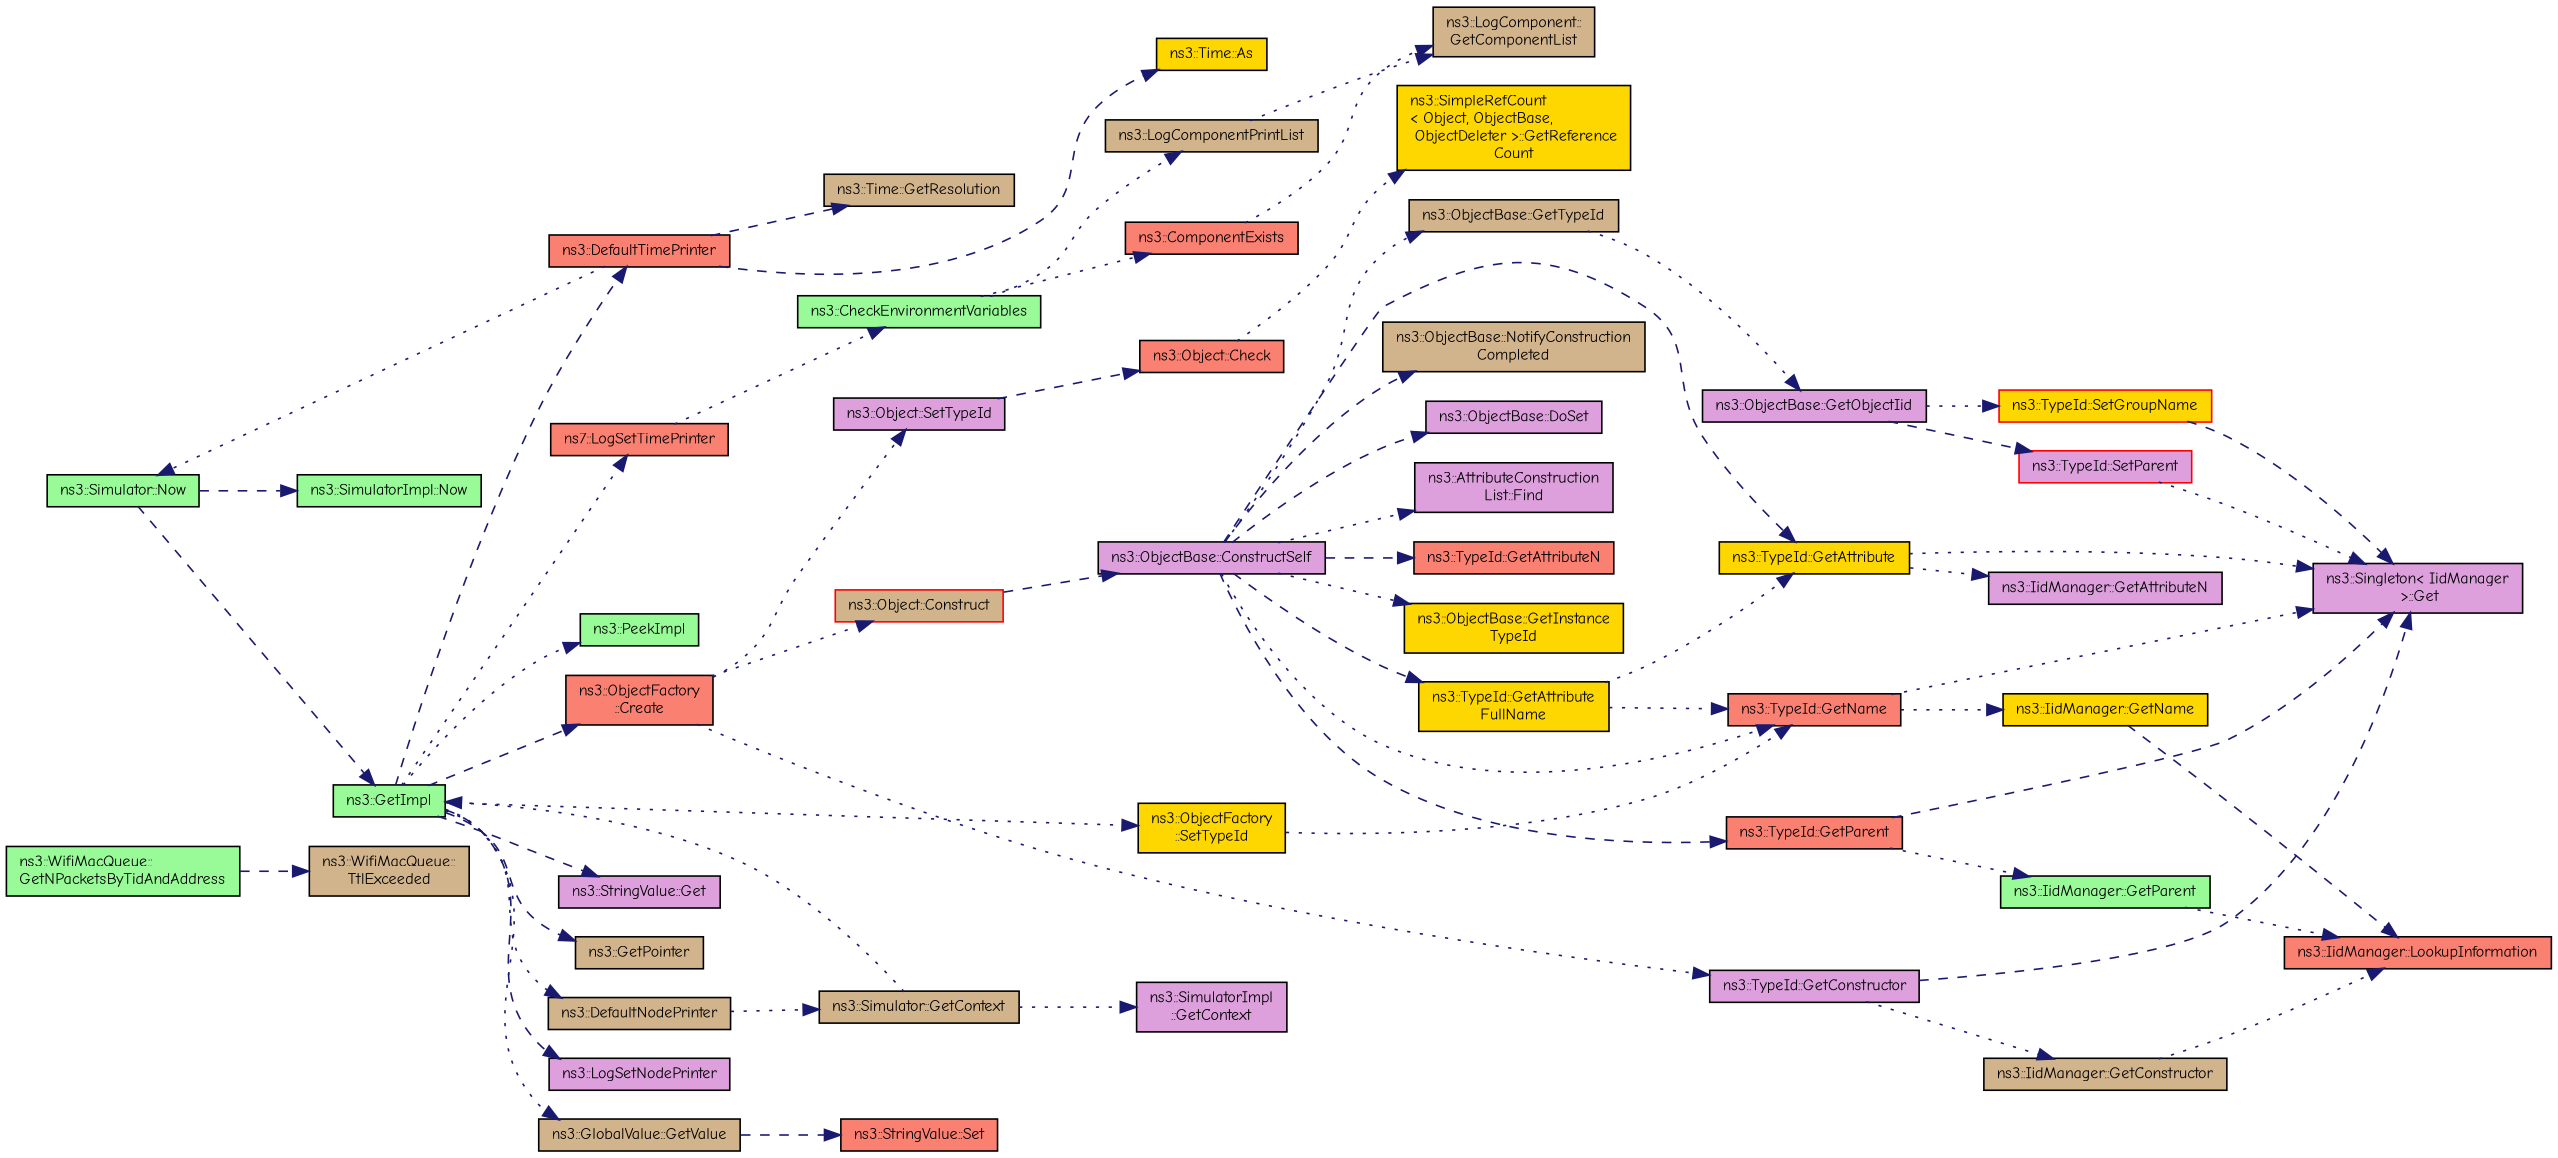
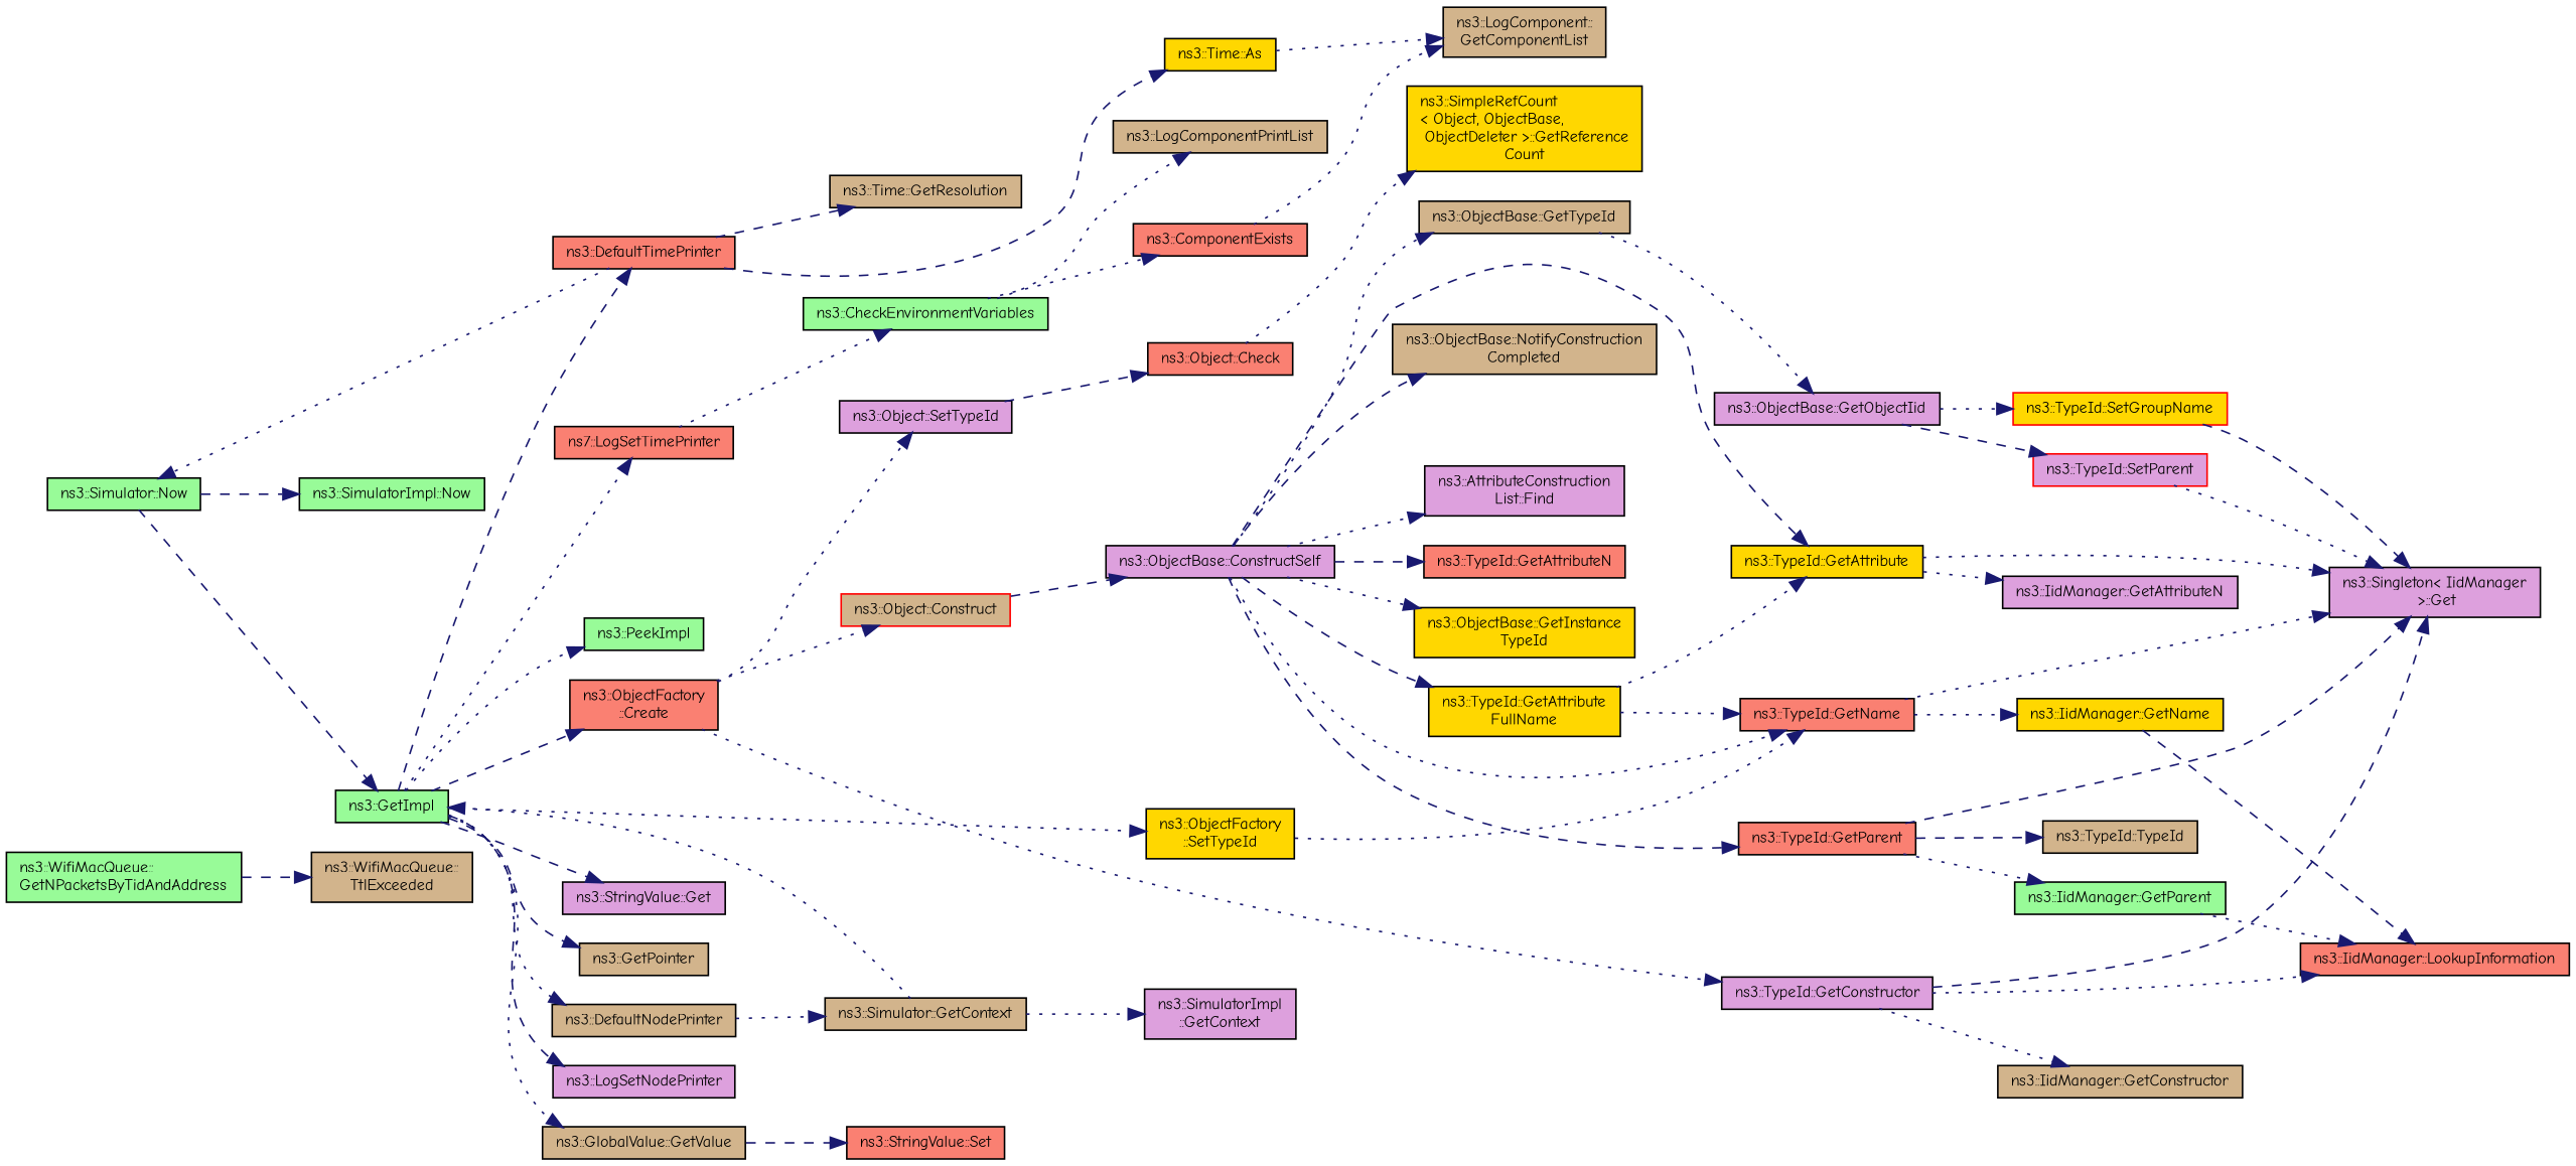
  digraph {
    fontname="Comic Neue"
    rankdir=LR
    node [color=black fillcolor=tan fontname="Comic Neue" fontsize=10 shape=record style=filled]
    edge [color=midnightblue fontname="Comic Neue" fontsize=10 labelfontname=Helvetica labelfontsize=10 style=dotted]
    n1 [fillcolor=palegreen fontcolor=black height=0.2 label="ns3::WifiMacQueue::\lGetNPacketsByTidAndAddress" width=0.4]
    n2 [height=0.2 label="ns3::WifiMacQueue::\lTtlExceeded" width=0.4]
    n3 [fillcolor=palegreen height=0.2 label="ns3::Simulator::Now" width=0.4]
    n4 [fillcolor=palegreen height=0.2 label="ns3::GetImpl" width=0.4]
    n5 [fillcolor=palegreen height=0.2 label="ns3::SimulatorImpl::Now" width=0.4]
    n6 [fillcolor=salmon height=0.2 label="ns3::ObjectFactory\l::Create" width=0.4]
    n7 [height=0.2 label="ns3::DefaultNodePrinter" width=0.4]
    n8 [fillcolor=salmon height=0.2 label="ns3::DefaultTimePrinter" width=0.4]
    n9 [fillcolor=plum height=0.2 label="ns3::StringValue::Get" width=0.4]
    n10 [height=0.2 label="ns3::GetPointer" width=0.4]
    n11 [height=0.2 label="ns3::GlobalValue::GetValue" width=0.4]
    n12 [fillcolor=plum height=0.2 label="ns3::LogSetNodePrinter" width=0.4]
    n13 [fillcolor=salmon height=0.2 label="ns7::LogSetTimePrinter" width=0.4]
    n14 [fillcolor=palegreen height=0.2 label="ns3::PeekImpl" width=0.4]
    n15 [fillcolor=gold height=0.2 label="ns3::ObjectFactory\l::SetTypeId" width=0.4]
    n16 [color=red height=0.2 label="ns3::Object::Construct" width=0.4]
    n17 [fillcolor=plum height=0.2 label="ns3::TypeId::GetConstructor" width=0.4]
    n18 [fillcolor=plum height=0.2 label="ns3::Object::SetTypeId" width=0.4]
    n19 [height=0.2 label="ns3::Simulator::GetContext" width=0.4]
    n20 [fillcolor=gold height=0.2 label="ns3::Time::As" width=0.4]
    n21 [height=0.2 label="ns3::Time::GetResolution" width=0.4]
    n22 [fillcolor=salmon height=0.2 label="ns3::StringValue::Set" width=0.4]
    n23 [fillcolor=palegreen height=0.2 label="ns3::CheckEnvironmentVariables" width=0.4]
    n24 [fillcolor=salmon height=0.2 label="ns3::TypeId::GetName" width=0.4]
    n25 [fillcolor=plum height=0.2 label="ns3::ObjectBase::ConstructSelf" width=0.4]
    n26 [fillcolor=plum height=0.2 label="ns3::Singleton\< IidManager\l \>::Get" width=0.4]
    n27 [height=0.2 label="ns3::IidManager::GetConstructor" width=0.4]
    n28 [fillcolor=salmon height=0.2 label="ns3::Object::Check" width=0.4]
-   n29 [fillcolor=plum height=0.2 label="ns3::ObjectBase::DoSet" width=0.4]
    n30 [fillcolor=plum height=0.2 label="ns3::AttributeConstruction\lList::Find" width=0.4]
    n31 [fillcolor=gold height=0.2 label="ns3::TypeId::GetAttribute" width=0.4]
    n32 [fillcolor=gold height=0.2 label="ns3::TypeId::GetAttribute\lFullName" width=0.4]
    n33 [fillcolor=salmon height=0.2 label="ns3::TypeId::GetAttributeN" width=0.4]
    n34 [fillcolor=gold height=0.2 label="ns3::ObjectBase::GetInstance\lTypeId" width=0.4]
    n35 [fillcolor=salmon height=0.2 label="ns3::TypeId::GetParent" width=0.4]
    n36 [height=0.2 label="ns3::ObjectBase::GetTypeId" width=0.4]
    n37 [height=0.2 label="ns3::ObjectBase::NotifyConstruction\lCompleted" width=0.4]
    n38 [fillcolor=plum height=0.2 label="ns3::IidManager::GetAttributeN" width=0.4]
    n39 [fillcolor=gold height=0.2 label="ns3::IidManager::GetName" width=0.4]
+   n40 [height=0.2 label="ns3::TypeId::TypeId" width=0.4]
    n41 [fillcolor=palegreen height=0.2 label="ns3::IidManager::GetParent" width=0.4]
    n42 [fillcolor=plum height=0.2 label="ns3::ObjectBase::GetObjectIid" width=0.4]
    n43 [fillcolor=salmon height=0.2 label="ns3::IidManager::LookupInformation" width=0.4]
    n44 [color=red fillcolor=gold height=0.2 label="ns3::TypeId::SetGroupName" width=0.4]
    n45 [color=red fillcolor=plum height=0.2 label="ns3::TypeId::SetParent" width=0.4]
    n46 [fillcolor=gold height=0.2 label="ns3::SimpleRefCount\l\< Object, ObjectBase,\l ObjectDeleter \>::GetReference\lCount" width=0.4]
    n47 [fillcolor=plum height=0.2 label="ns3::SimulatorImpl\l::GetContext" width=0.4]
    n48 [fillcolor=salmon height=0.2 label="ns3::ComponentExists" width=0.4]
    n49 [height=0.2 label="ns3::LogComponentPrintList" width=0.4]
    n50 [height=0.2 label="ns3::LogComponent::\lGetComponentList" width=0.4]
    n1 -> n2 [style=dashed]
    n3 -> n4 [style=dashed]
    n3 -> n5 [style=dashed]
    n4 -> n6 [style=dashed]
    n4 -> n7
    n4 -> n8 [style=dashed]
    n4 -> n9 [style=dashed]
    n4 -> n10 [style=dashed]
    n4 -> n11
    n4 -> n12 [style=dashed]
    n4 -> n13
    n4 -> n14
    n4 -> n15
    n6 -> n16
    n6 -> n17
    n6 -> n18
    n7 -> n19
    n8 -> n3
    n8 -> n20 [style=dashed]
    n8 -> n21 [style=dashed]
    n11 -> n22 [style=dashed]
    n13 -> n23
    n15 -> n24
    n16 -> n25 [style=dashed]
    n17 -> n26 [style=dashed]
    n17 -> n27
    n18 -> n28 [style=dashed]
    n19 -> n4
    n19 -> n47
    n23 -> n48
    n23 -> n49
    n24 -> n26
    n24 -> n39
    n25 -> n24
-   n25 -> n29 [style=dashed]
    n25 -> n30
    n25 -> n31 [style=dashed]
    n25 -> n32 [style=dashed]
    n25 -> n33 [style=dashed]
    n25 -> n34
    n25 -> n35 [style=dashed]
    n25 -> n36
    n25 -> n37 [style=dashed]
-   n27 -> n43
+   n17 -> n43
    n28 -> n46
    n31 -> n26
    n31 -> n38
    n32 -> n24
    n32 -> n31
    n35 -> n26 [style=dashed]
+   n35 -> n40 [style=dashed]
    n35 -> n41
    n36 -> n42
    n39 -> n43 [style=dashed]
    n41 -> n43
    n42 -> n44
    n42 -> n45 [style=dashed]
    n44 -> n26 [style=dashed]
    n45 -> n26
    n48 -> n50
-   n49 -> n50
+   n20 -> n50
  }
